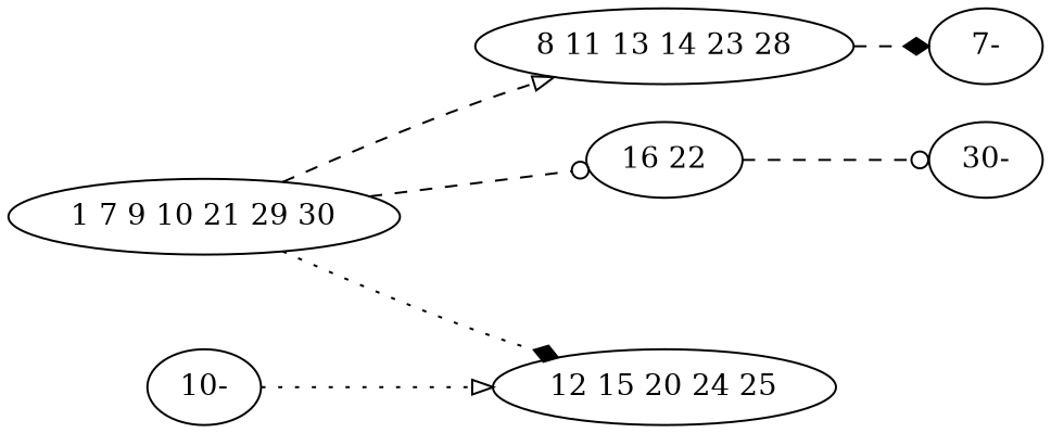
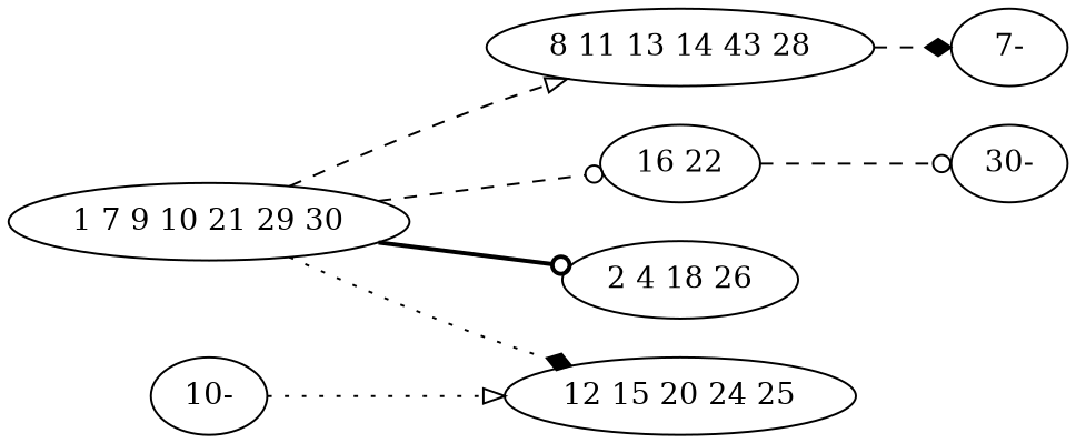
  digraph {
    rankdir=LR
    edge [arrowhead=odot style=dashed]
    n1 [label="1 7 9 10 21 29 30"]
-   n2 [label="8 11 13 14 23 28"]
+   n2 [label="8 11 13 14 43 28"]
    n3 [label="16 22"]
+   n4 [label="2 4 18 26"]
    n5 [label="12 15 20 24 25"]
    n6 [label="7-"]
    n7 [label="30-"]
    n8 [label="10-"]
    n1 -> n2 [arrowhead=onormal]
    n1 -> n3
+   n1 -> n4 [style=bold]
    n1 -> n5 [arrowhead=diamond style=dotted]
    n2 -> n6 [arrowhead=diamond]
    n3 -> n7
    n8 -> n5 [arrowhead=onormal style=dotted]
  }
